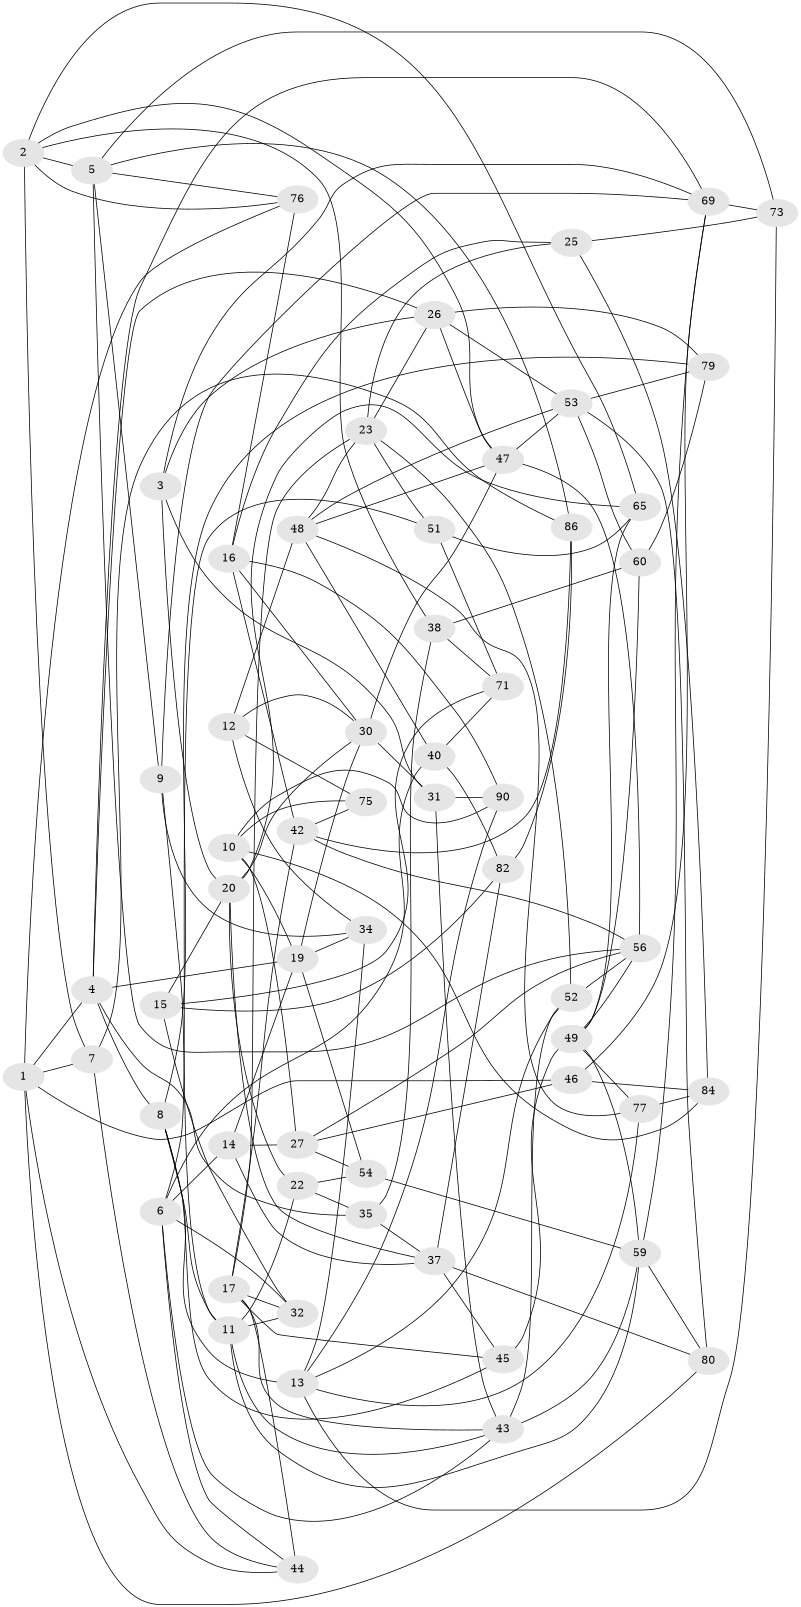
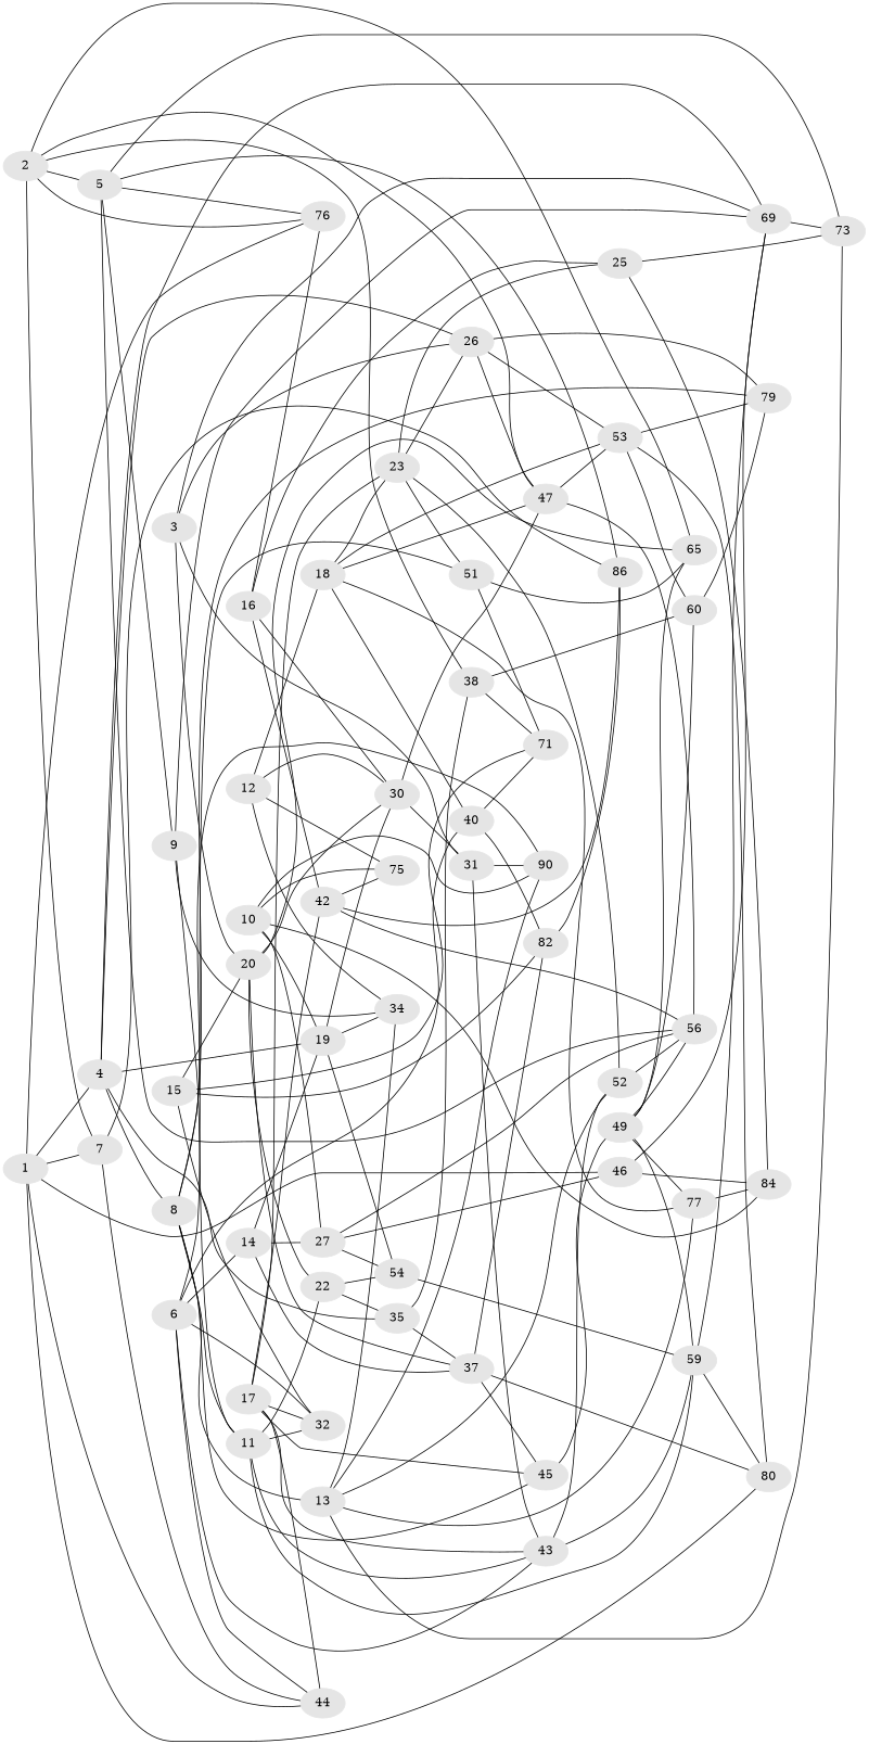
  graph {
    rankdir=LR
    node [color=gray90 style=filled]
    1 [super="+83"]
    4 [super="+55"]
    7
    44
    46
    76
    80
    26 [super="+28"]
    69 [super="+81"]
    8 [super="+74"]
    19 [super="+24"]
    35
    86
    84
    2 [super="+39"]
    5 [super="+29"]
    38
    47 [super="+61"]
    65
    9
    56 [super="+64"]
    73
    71
    60
    53 [super="+58"]
    20 [super="+68"]
    22
    30 [super="+72"]
    37 [super="+41"]
    3
    31
    79
    43 [super="+85"]
    n34 [label=90]
    11 [super="+66"]
    13 [super="+36"]
    45
    34
    54
    6 [super="+62"]
    14
    32
    40
    51
    27 [super="+48"]
    82
    59 [super="+67"]
    52
    77
    49 [super="+57"]
    10 [super="+21"]
    75
-   18 [super="+33" label=48]
+   18 [super="+33"]
    23 [super="+78"]
    12
    15
    16
    25
    42 [super="+70"]
    17 [super="+63"]
    1 -- 4
    1 -- 7
    1 -- 44
    1 -- 46
    1 -- 76
    1 -- 80
    4 -- 26
    4 -- 69
    4 -- 8
    4 -- 19
    4 -- 35
    7 -- 44
    7 -- 86
    46 -- 69
    46 -- 84
    26 -- 47
    26 -- 53
    26 -- 79
    69 -- 73
    8 -- 79
-   16 -- n34
+   8 -- n34
    8 -- 11
    8 -- 13
    8 -- 45
    19 -- 30
    19 -- 34
    19 -- 54
    35 -- 38
    35 -- 37
    2 -- 7
    2 -- 76
    2 -- 5
    2 -- 38
    2 -- 47
    2 -- 65
    5 -- 76
    5 -- 86
    5 -- 9
    5 -- 56
    5 -- 73
    38 -- 71
    38 -- 60
    47 -- 56
    47 -- 53
    9 -- 69
    9 -- 11
    9 -- 34
    60 -- 79
    53 -- 80
    53 -- 60
    53 -- 79
    20 -- 65
    20 -- 22
    20 -- 30
    20 -- 37
    22 -- 35
    22 -- 54
    30 -- 47
    30 -- 31
    37 -- 80
    37 -- 45
    37 -- 82
    3 -- 26
    3 -- 69
    3 -- 20
    3 -- 31
    31 -- 43
    31 -- n34
    43 -- 59
    43 -- 52
    11 -- 22
    11 -- 43
    11 -- 32
    11 -- 59
    13 -- 73
    13 -- n34
    13 -- 34
    13 -- 52
    13 -- 77
    45 -- 49
    54 -- 59
    6 -- 44
    6 -- 43
    6 -- 14
    6 -- 32
    6 -- 40
    6 -- 51
    14 -- 19
    14 -- 37
    14 -- 27
    40 -- 71
    40 -- 82
    51 -- 65
    51 -- 71
    27 -- 46
    27 -- 56
    27 -- 54
    82 -- 86
    59 -- 80
    59 -- 69
    52 -- 56
    77 -- 84
    49 -- 65
    49 -- 56
    49 -- 60
    49 -- 59
    49 -- 77
    10 -- 19
    10 -- 84
    10 -- n34
    10 -- 27 [weight=2]
    10 -- 75
    18 -- 47
    18 -- 53
    18 -- 40
    18 -- 77
    18 -- 23
    23 -- 26
    23 -- 51
    23 -- 52
    23 -- 25
    12 -- 30
    12 -- 34
    12 -- 75
    12 -- 18
    15 -- 71
    15 -- 20
    15 -- 32
    15 -- 82
    16 -- 76
    16 -- 30
    16 -- 25
    16 -- 42
    25 -- 84
    25 -- 73
    42 -- 86
    42 -- 56
    42 -- 75 [weight=2]
    17 -- 44
    17 -- 43
    17 -- 45
    17 -- 32
    17 -- 23
    17 -- 42
  }
